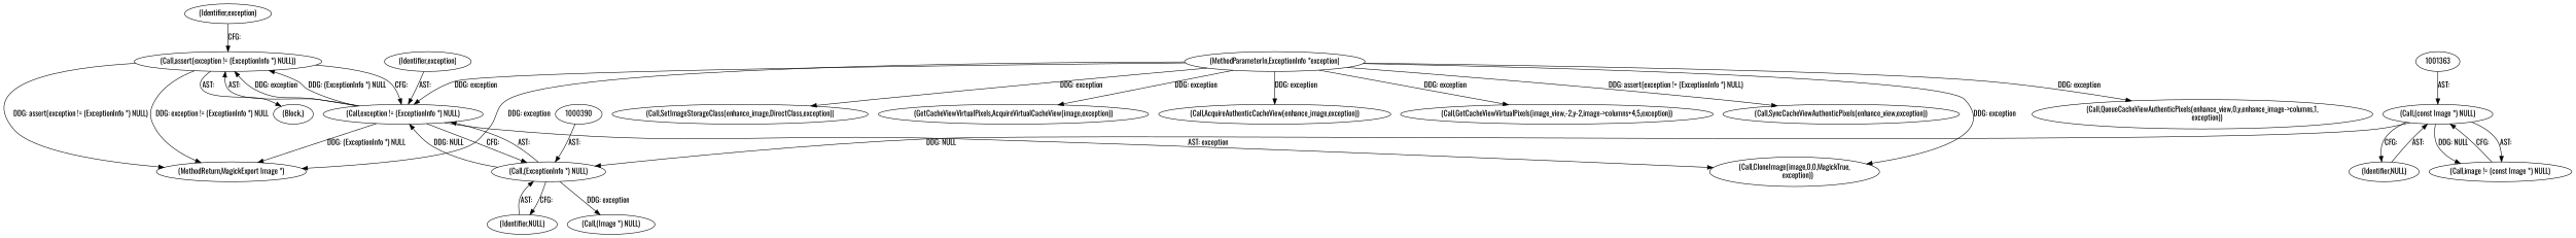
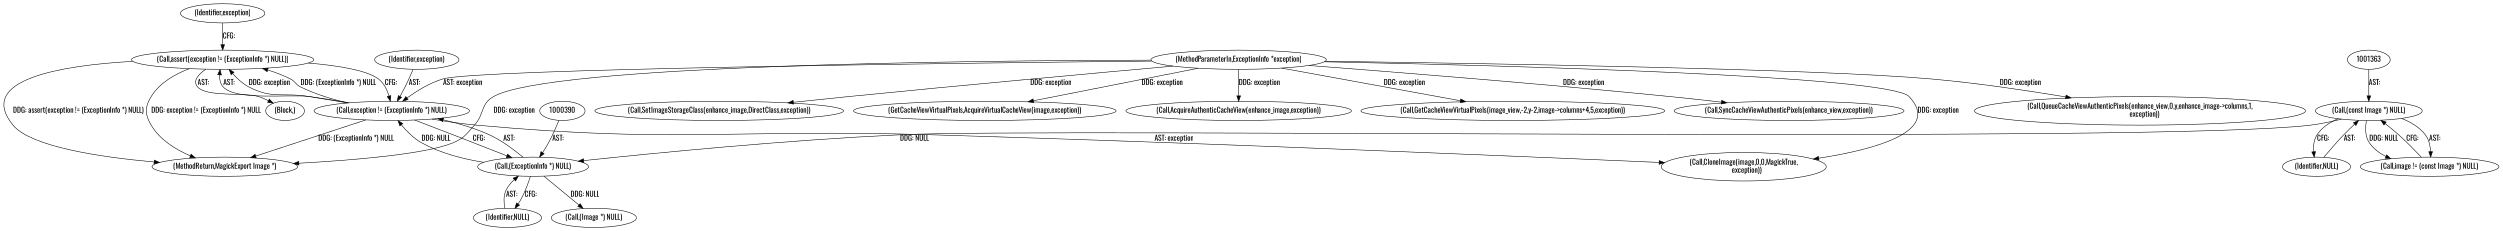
  digraph {
    fontname=Oswald
    node [fontname=Oswald]
    edge [fontname=Oswald]
    n1 [label="(Call,assert(exception != (ExceptionInfo *) NULL))"]
    n2 [label="(Call,exception != (ExceptionInfo *) NULL)"]
    n3 [label="(MethodReturn,MagickExport Image *)"]
    n4 [label="(Block,)"]
    n5 [label="(Call,(ExceptionInfo *) NULL)"]
    n6 [label="(Call,CloneImage(image,0,0,MagickTrue,\n    exception))"]
    n7 [label="(Identifier,NULL)"]
    n8 [label="(Call,(Image *) NULL)"]
    n9 [label="(MethodParameterIn,ExceptionInfo *exception)"]
    n10 [label="(Call,SetImageStorageClass(enhance_image,DirectClass,exception))"]
    n11 [label="(GetCacheViewVirtualPixels,AcquireVirtualCacheView(image,exception))"]
    n12 [label="(Call,AcquireAuthenticCacheView(enhance_image,exception))"]
    n13 [label="(Call,GetCacheViewVirtualPixels(image_view,-2,y-2,image->columns+4,5,exception))"]
    n14 [label="(Call,SyncCacheViewAuthenticPixels(enhance_view,exception))"]
    n15 [label="(Call,QueueCacheViewAuthenticPixels(enhance_view,0,y,enhance_image->columns,1,\n      exception))"]
    n16 [label="(Call,(const Image *) NULL)"]
    n17 [label="(Call,image != (const Image *) NULL)"]
    n18 [label="(Identifier,NULL)"]
    n19 [label="(Identifier,exception)"]
    n20 [label="(Identifier,exception)"]
    1000390
    n22 [label=1001363]
    n1 -> n2 [label="CFG: "]
    n1 -> n3 [label="DDG: exception != (ExceptionInfo *) NULL"]
    n1 -> n3 [label="DDG: assert(exception != (ExceptionInfo *) NULL)"]
    n1 -> n4 [label="AST: "]
    n2 -> n1 [label="AST: "]
    n2 -> n1 [label="DDG: exception"]
    n2 -> n1 [label="DDG: (ExceptionInfo *) NULL"]
    n2 -> n3 [label="DDG: (ExceptionInfo *) NULL"]
    n2 -> n5 [label="CFG: "]
    n2 -> n6 [label="AST: exception"]
    n5 -> n2 [label="AST: "]
    n5 -> n2 [label="DDG: NULL"]
    n5 -> n7 [label="CFG: "]
-   n5 -> n8 [label="DDG: exception"]
+   n5 -> n8 [label="DDG: NULL"]
    n7 -> n5 [label="AST: "]
-   n9 -> n2 [label="DDG: exception"]
+   n9 -> n2 [label="AST: exception"]
    n9 -> n3 [label="DDG: exception"]
    n9 -> n6 [label="DDG: exception"]
    n9 -> n10 [label="DDG: exception"]
    n9 -> n11 [label="DDG: exception"]
    n9 -> n12 [label="DDG: exception"]
    n9 -> n13 [label="DDG: exception"]
-   n9 -> n14 [label="DDG: assert(exception != (ExceptionInfo *) NULL)"]
+   n9 -> n14 [label="DDG: exception"]
    n9 -> n15 [label="DDG: exception"]
    n16 -> n5 [label="DDG: NULL"]
    n16 -> n17 [label="AST: "]
    n16 -> n17 [label="DDG: NULL"]
    n16 -> n18 [label="CFG: "]
    n17 -> n16 [label="CFG: "]
    n18 -> n16 [label="AST: "]
    n19 -> n1 [label="CFG: "]
    n20 -> n2 [label="AST: "]
    1000390 -> n5 [label="AST: "]
    n22 -> n16 [label="AST: "]
  }
